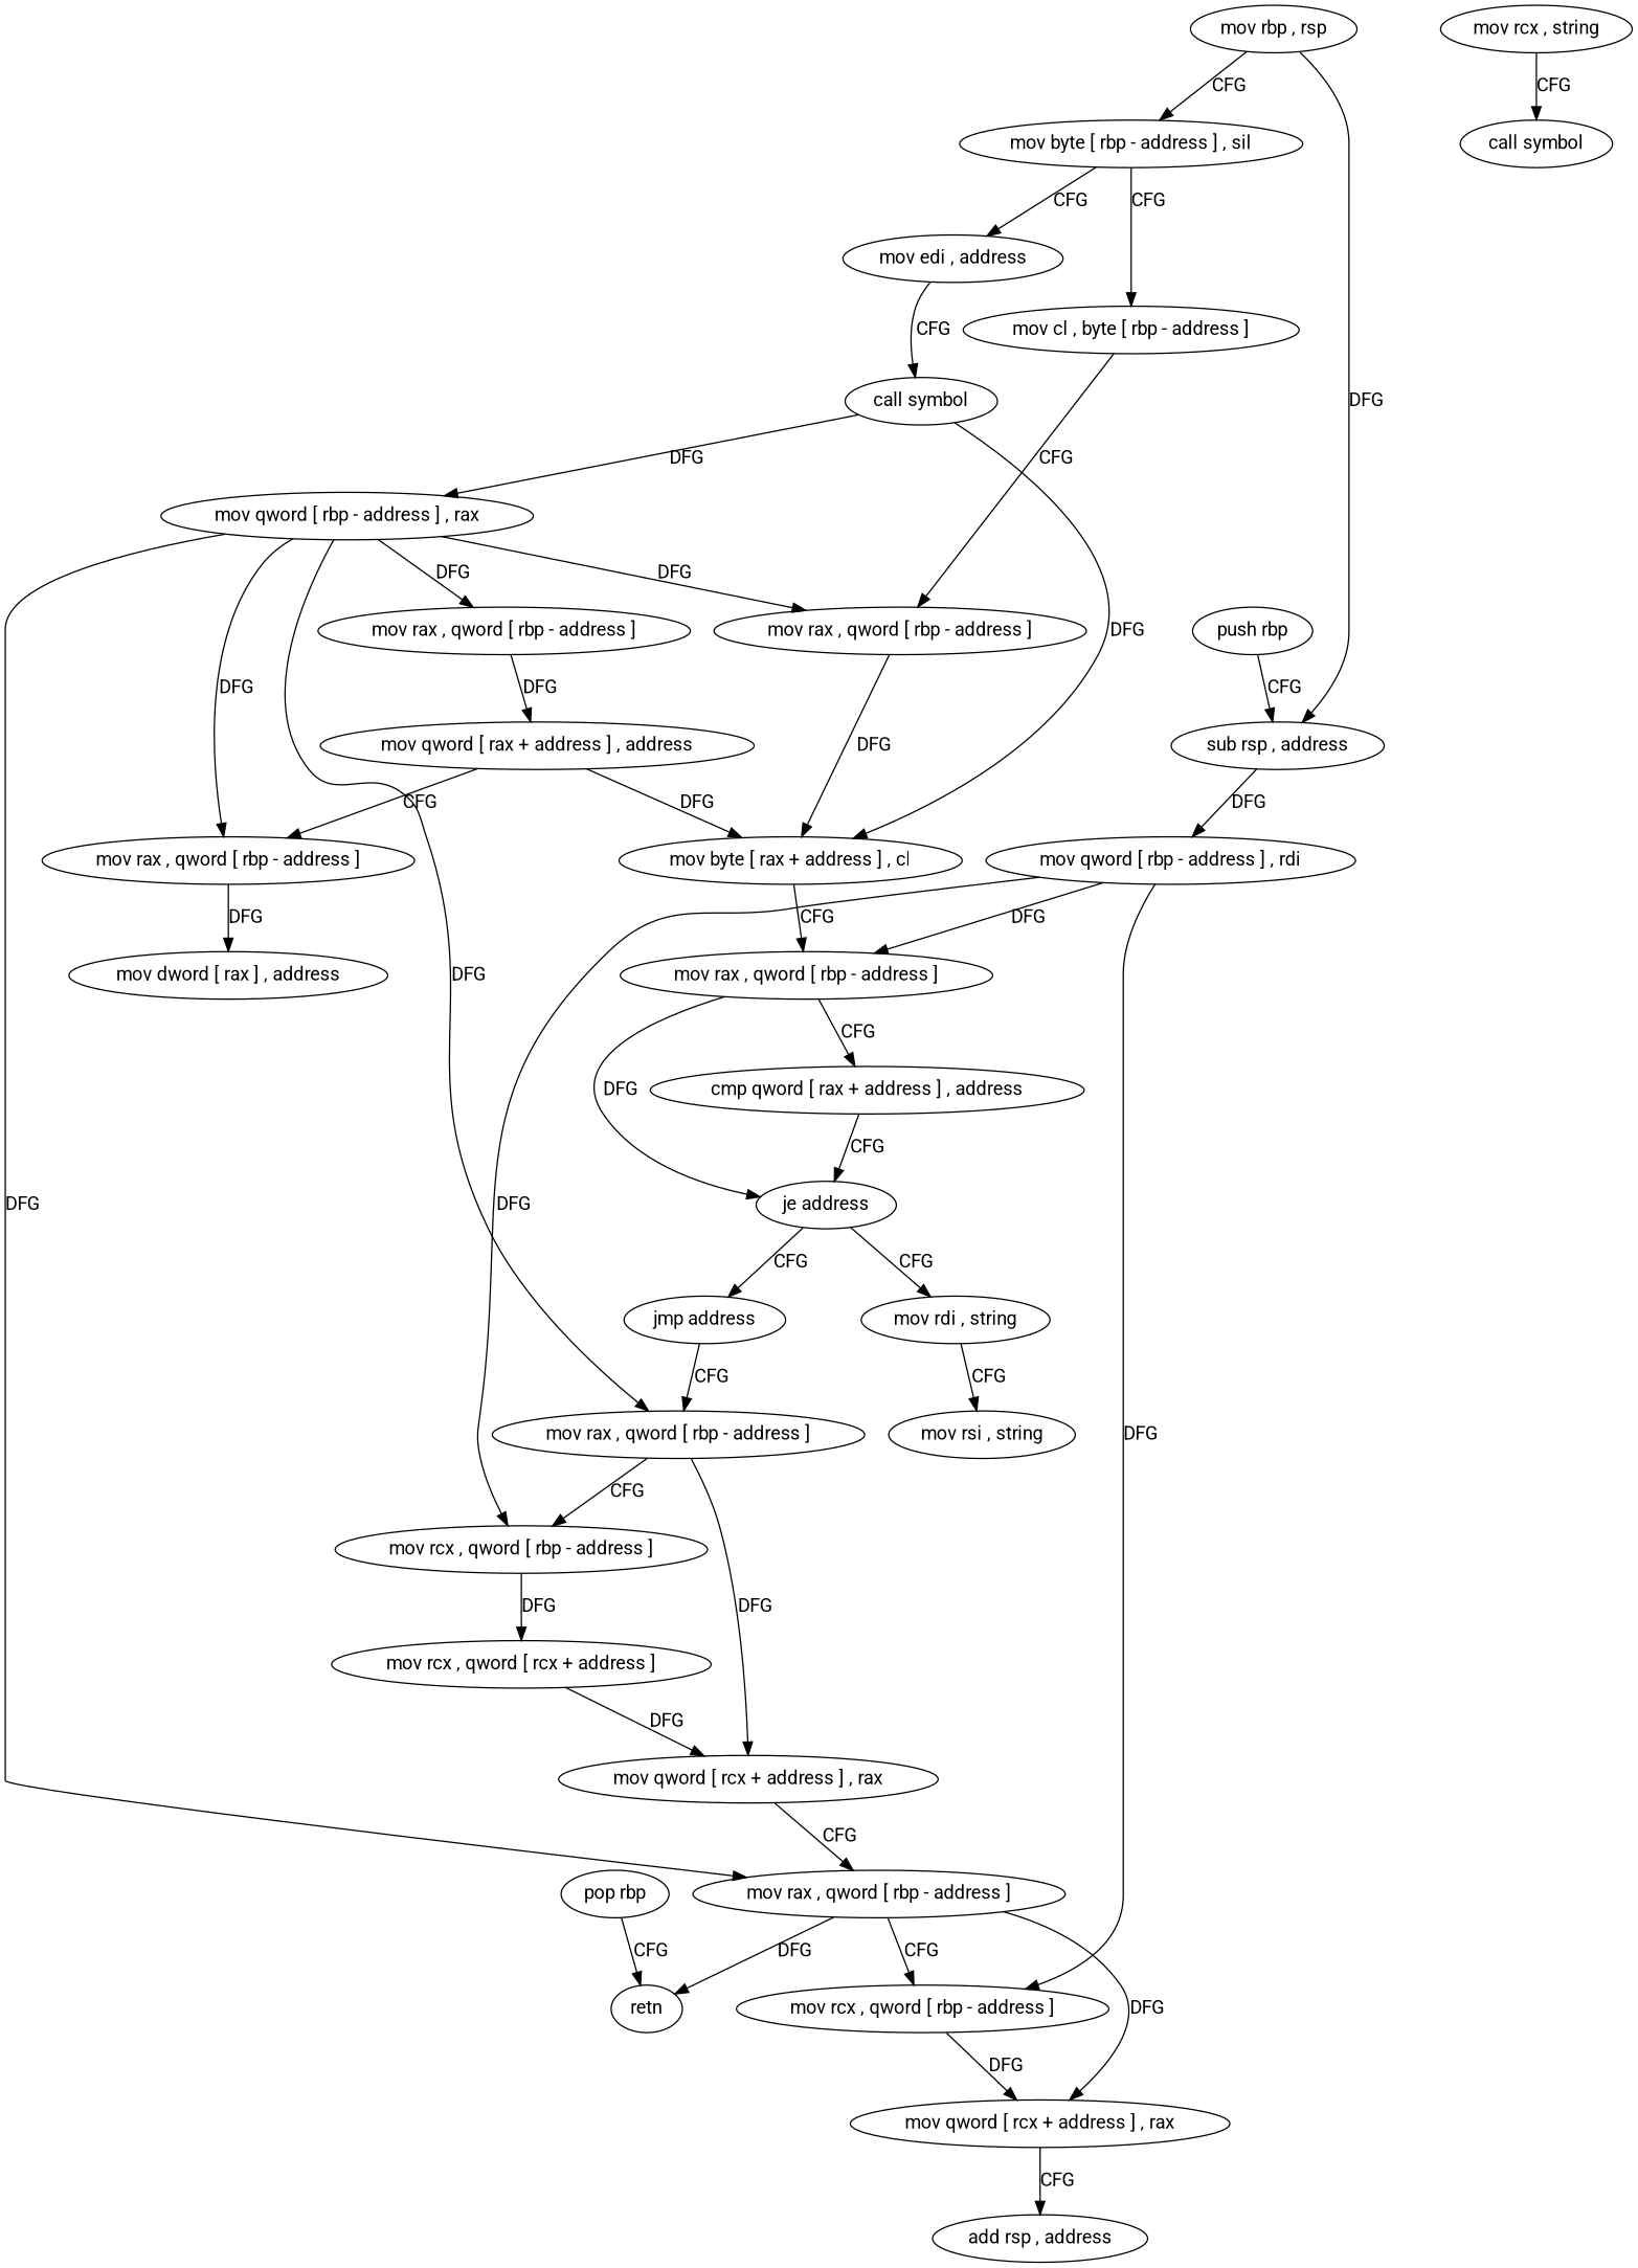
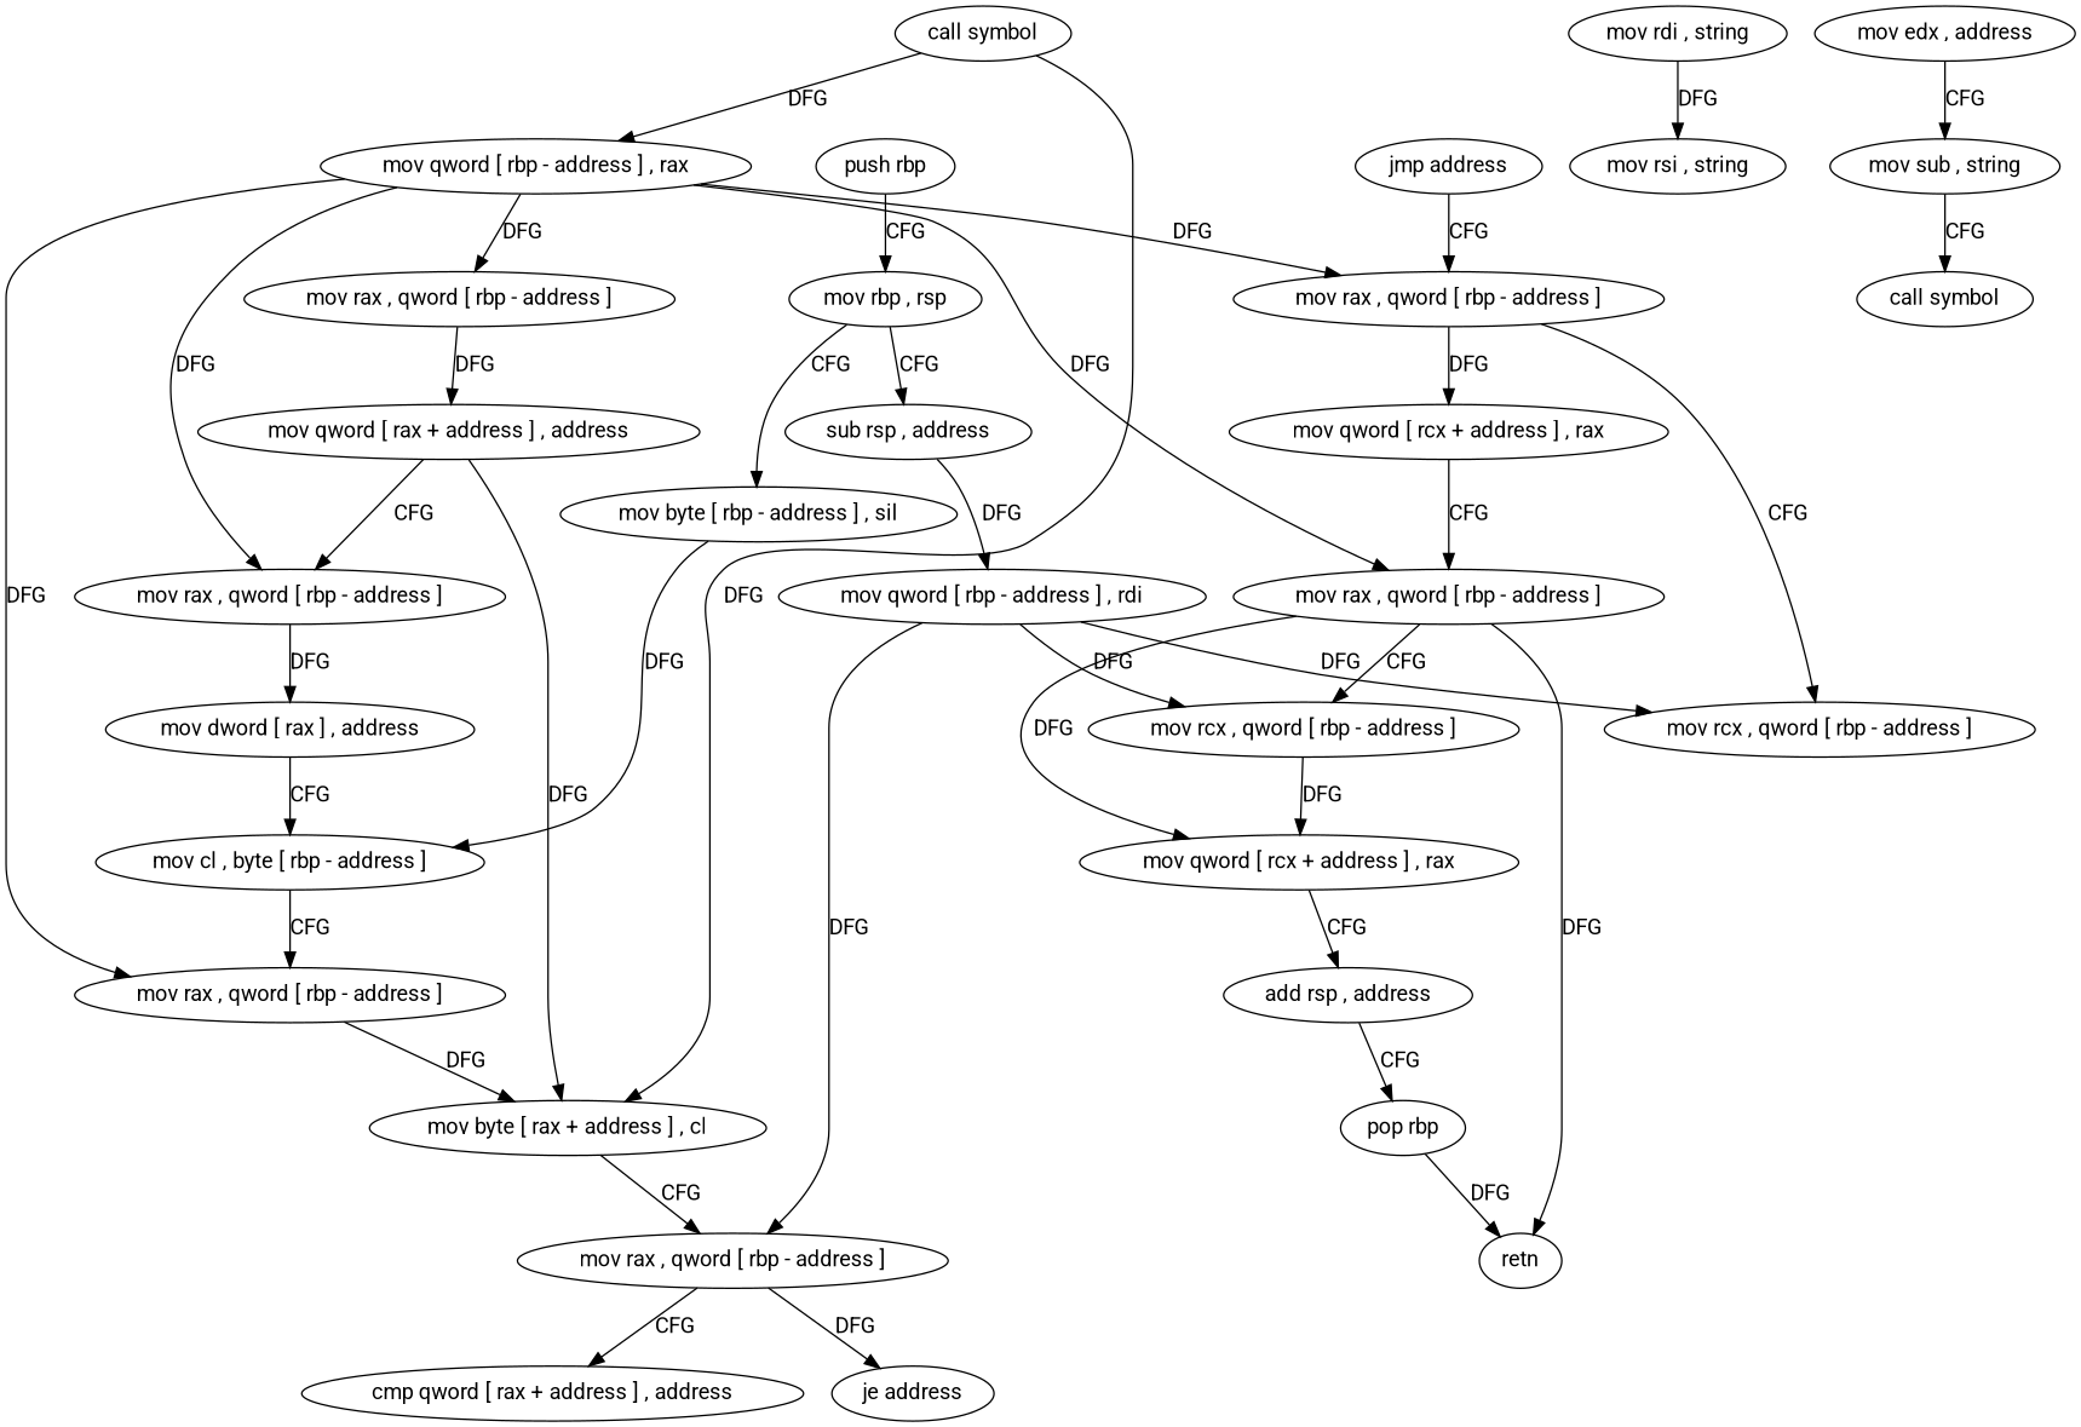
  digraph {
    fontname=Roboto
    node [fontname=Roboto]
    edge [fontname=Roboto]
    n1 [label="push rbp"]
    n2 [label="mov rbp , rsp"]
    n3 [label="sub rsp , address"]
    n4 [label="mov byte [ rbp - address ] , sil"]
    n5 [label="mov qword [ rbp - address ] , rdi"]
    n6 [label="mov rax , qword [ rbp - address ]"]
    n7 [label="mov rcx , qword [ rbp - address ]"]
    n8 [label="mov rcx , qword [ rbp - address ]"]
-   n9 [label="mov edi , address"]
    n10 [label="mov cl , byte [ rbp - address ]"]
    n11 [label="cmp qword [ rax + address ] , address"]
    n12 [label="je address"]
-   n13 [label="mov rcx , qword [ rcx + address ]"]
    n14 [label="mov qword [ rcx + address ] , rax"]
    n15 [label="call symbol"]
    n16 [label="mov rax , qword [ rbp - address ]"]
    n17 [label="mov qword [ rbp - address ] , rax"]
    n18 [label="mov byte [ rax + address ] , cl"]
    n19 [label="mov rax , qword [ rbp - address ]"]
    n20 [label="mov rax , qword [ rbp - address ]"]
    n21 [label="mov rax , qword [ rbp - address ]"]
    n22 [label="mov rax , qword [ rbp - address ]"]
    n23 [label="mov qword [ rax + address ] , address"]
    n24 [label="mov dword [ rax ] , address"]
    n25 [label="mov qword [ rcx + address ] , rax"]
    n26 [label=retn]
    n27 [label="mov rdi , string"]
    n28 [label="jmp address"]
    n29 [label="mov rsi , string"]
-   n31 [label="mov rcx , string"]
+   n30 [label="mov edx , address"]
+   n31 [label="mov sub , string"]
    n32 [label="call symbol"]
    n33 [label="add rsp , address"]
    n34 [label="pop rbp"]
-   n1 -> n3 [label=CFG]
-   n2 -> n3 [label=DFG]
+   n1 -> n2 [label=CFG]
+   n2 -> n3 [label=CFG]
    n2 -> n4 [label=CFG]
    n3 -> n5 [label=DFG]
-   n4 -> n9 [label=CFG]
-   n4 -> n10 [label=CFG]
+   n4 -> n10 [label=DFG]
    n5 -> n6 [label=DFG]
    n5 -> n7 [label=DFG]
    n5 -> n8 [label=DFG]
    n6 -> n11 [label=CFG]
    n6 -> n12 [label=DFG]
-   n7 -> n13 [label=DFG]
    n8 -> n14 [label=DFG]
-   n9 -> n15 [label=CFG]
    n10 -> n16 [label=CFG]
-   n11 -> n12 [label=CFG]
-   n12 -> n27 [label=CFG]
-   n12 -> n28 [label=CFG]
-   n13 -> n25 [label=DFG]
    n14 -> n33 [label=CFG]
    n15 -> n17 [label=DFG]
    n15 -> n18 [label=DFG]
    n16 -> n18 [label=DFG]
    n17 -> n16 [label=DFG]
    n17 -> n19 [label=DFG]
    n17 -> n20 [label=DFG]
    n17 -> n21 [label=DFG]
    n17 -> n22 [label=DFG]
    n18 -> n6 [label=CFG]
    n19 -> n23 [label=DFG]
    n20 -> n24 [label=DFG]
    n21 -> n7 [label=CFG]
    n21 -> n25 [label=DFG]
    n22 -> n8 [label=CFG]
    n22 -> n14 [label=DFG]
    n22 -> n26 [label=DFG]
    n23 -> n18 [label=DFG]
    n23 -> n20 [label=CFG]
+   n24 -> n10 [label=CFG]
    n25 -> n22 [label=CFG]
-   n27 -> n29 [label=CFG]
+   n27 -> n29 [label=DFG]
    n28 -> n21 [label=CFG]
+   n30 -> n31 [label=CFG]
    n31 -> n32 [label=CFG]
-   n34 -> n26 [label=CFG]
+   n33 -> n34 [label=CFG]
+   n34 -> n26 [label=DFG]
  }
